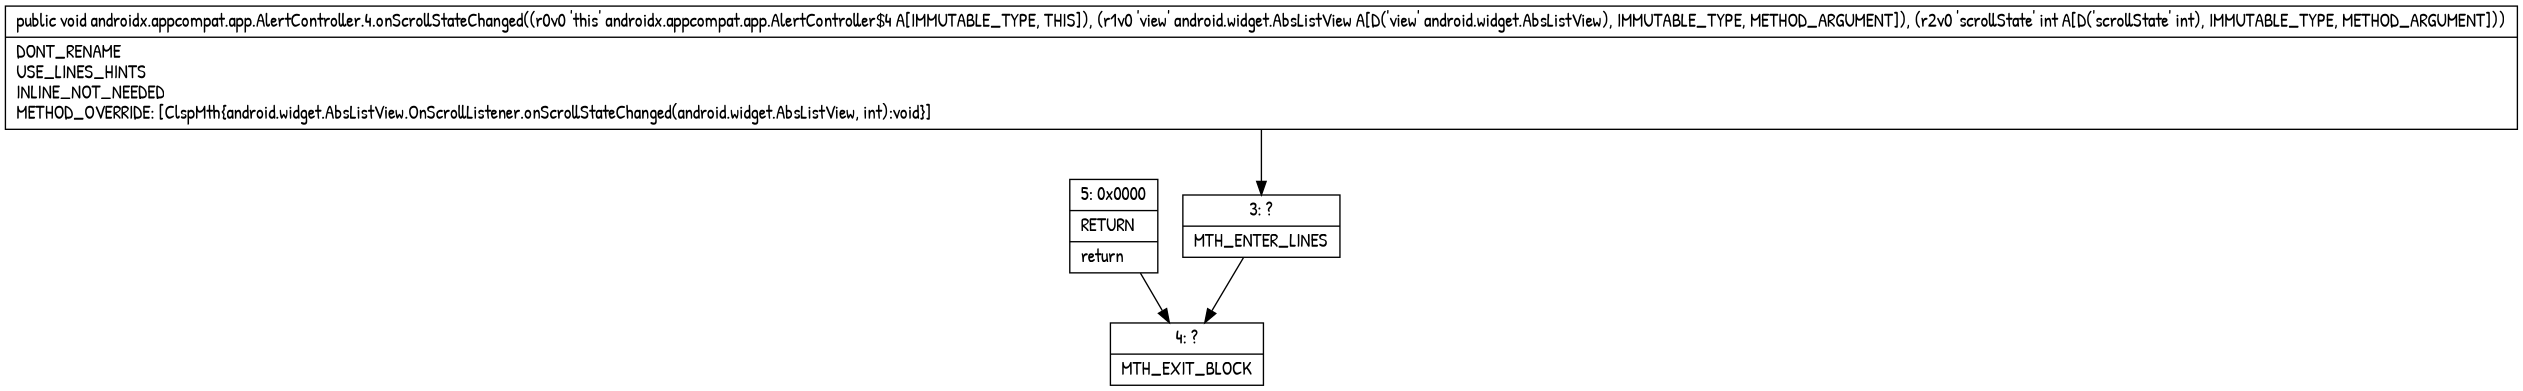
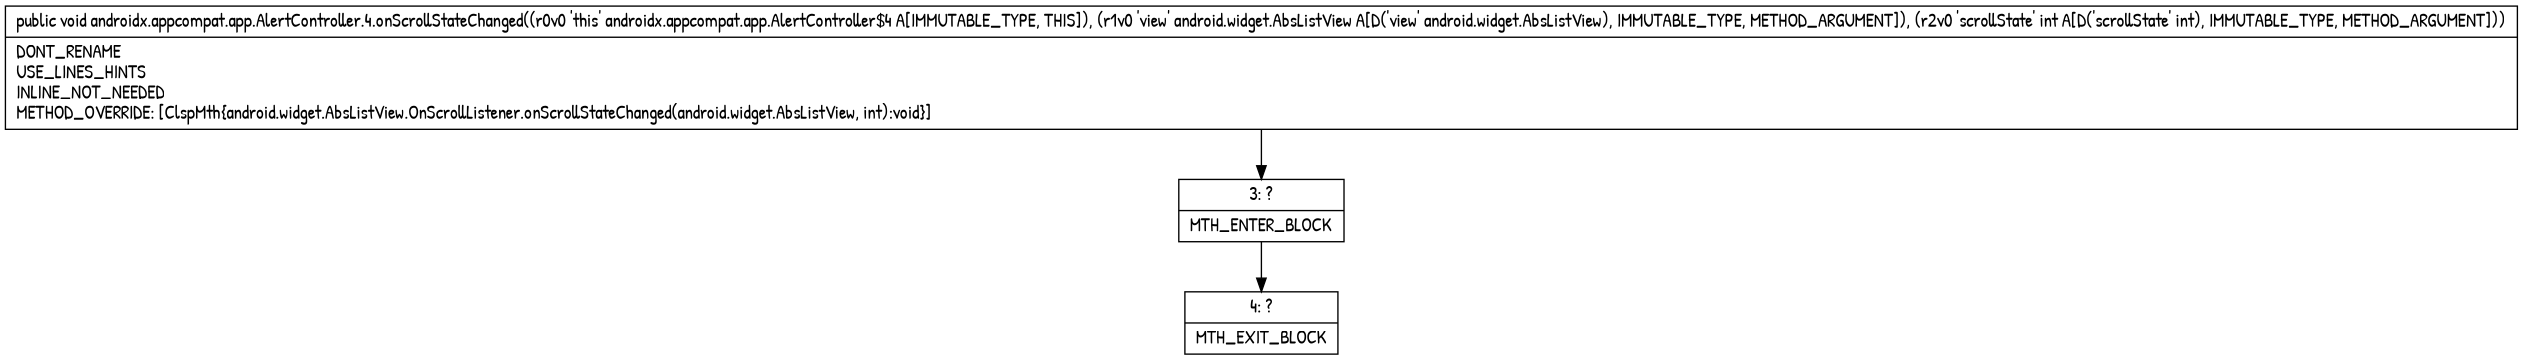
  digraph {
    fontname="Patrick Hand"
    node [fontname="Patrick Hand" shape=record]
    edge [fontname="Patrick Hand"]
-   n1 [label="{3\:\ ?|MTH_ENTER_LINES\l}"]
+   n1 [label="{3\:\ ?|MTH_ENTER_BLOCK\l}"]
    n2 [label="{4\:\ ?|MTH_EXIT_BLOCK\l}"]
-   n3 [label="{5\:\ 0x0000|RETURN\l|return\l}"]
    n4 [label="{public void androidx.appcompat.app.AlertController.4.onScrollStateChanged((r0v0 'this' androidx.appcompat.app.AlertController$4 A[IMMUTABLE_TYPE, THIS]), (r1v0 'view' android.widget.AbsListView A[D('view' android.widget.AbsListView), IMMUTABLE_TYPE, METHOD_ARGUMENT]), (r2v0 'scrollState' int A[D('scrollState' int), IMMUTABLE_TYPE, METHOD_ARGUMENT]))  | DONT_RENAME\lUSE_LINES_HINTS\lINLINE_NOT_NEEDED\lMETHOD_OVERRIDE: [ClspMth\{android.widget.AbsListView.OnScrollListener.onScrollStateChanged(android.widget.AbsListView, int):void\}]\l}"]
    n1 -> n2
-   n3 -> n2
    n4 -> n1
  }
